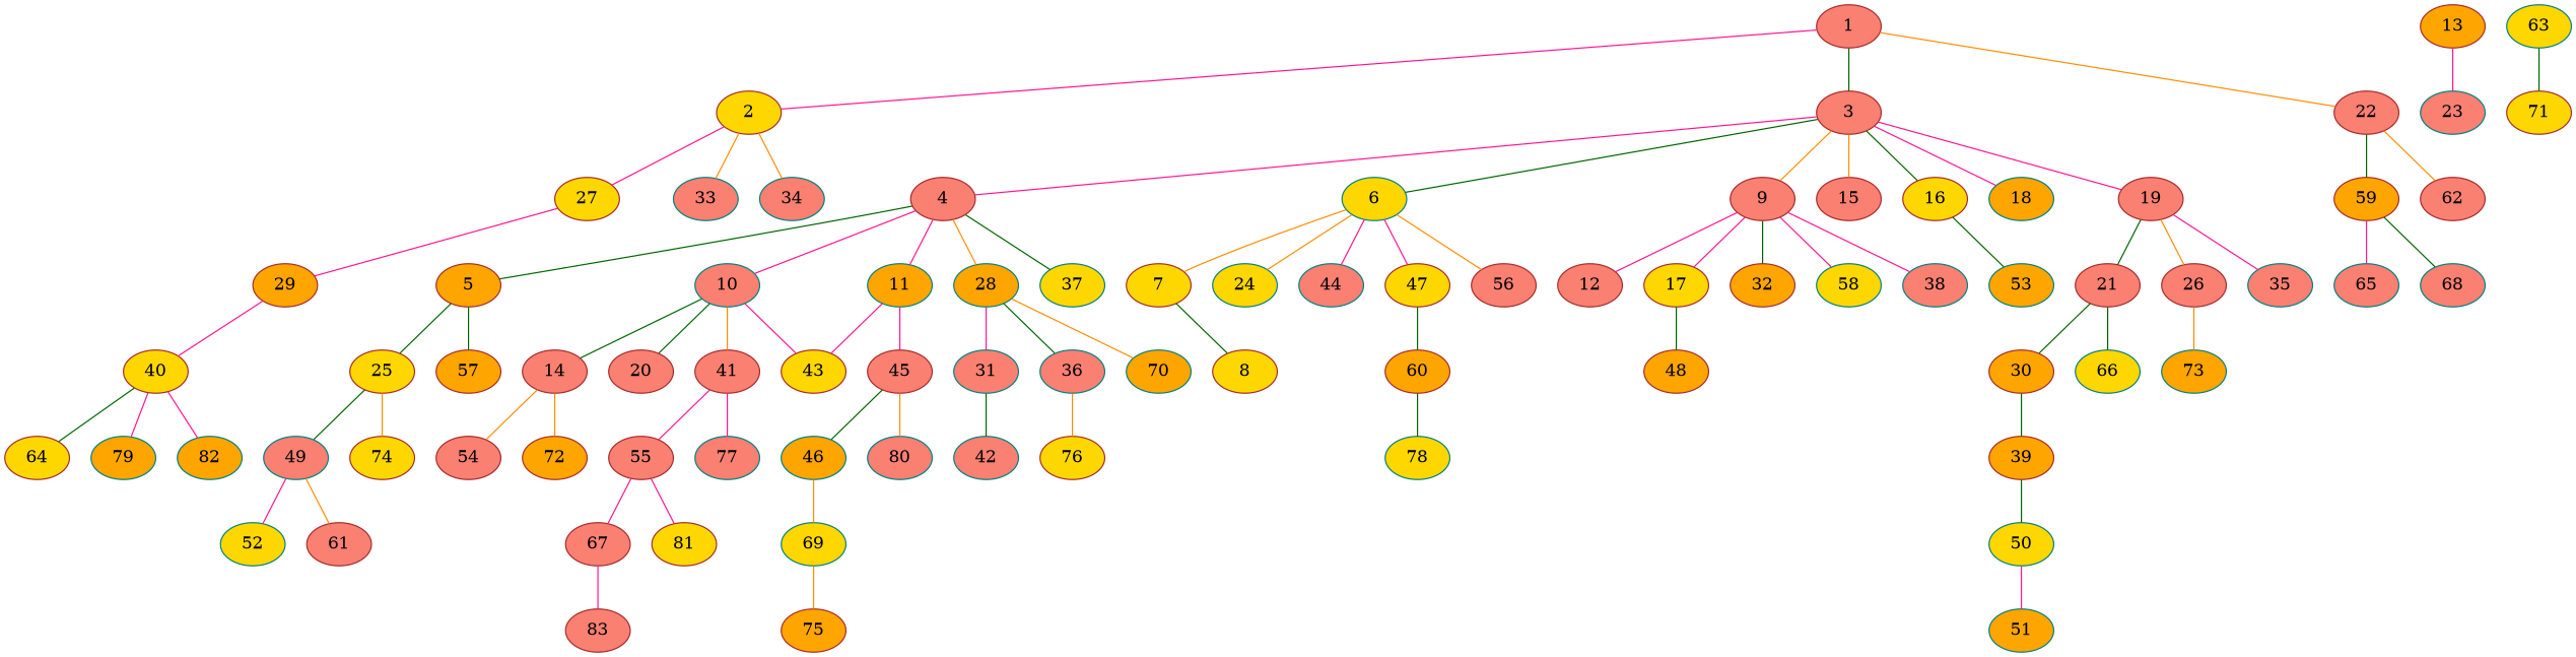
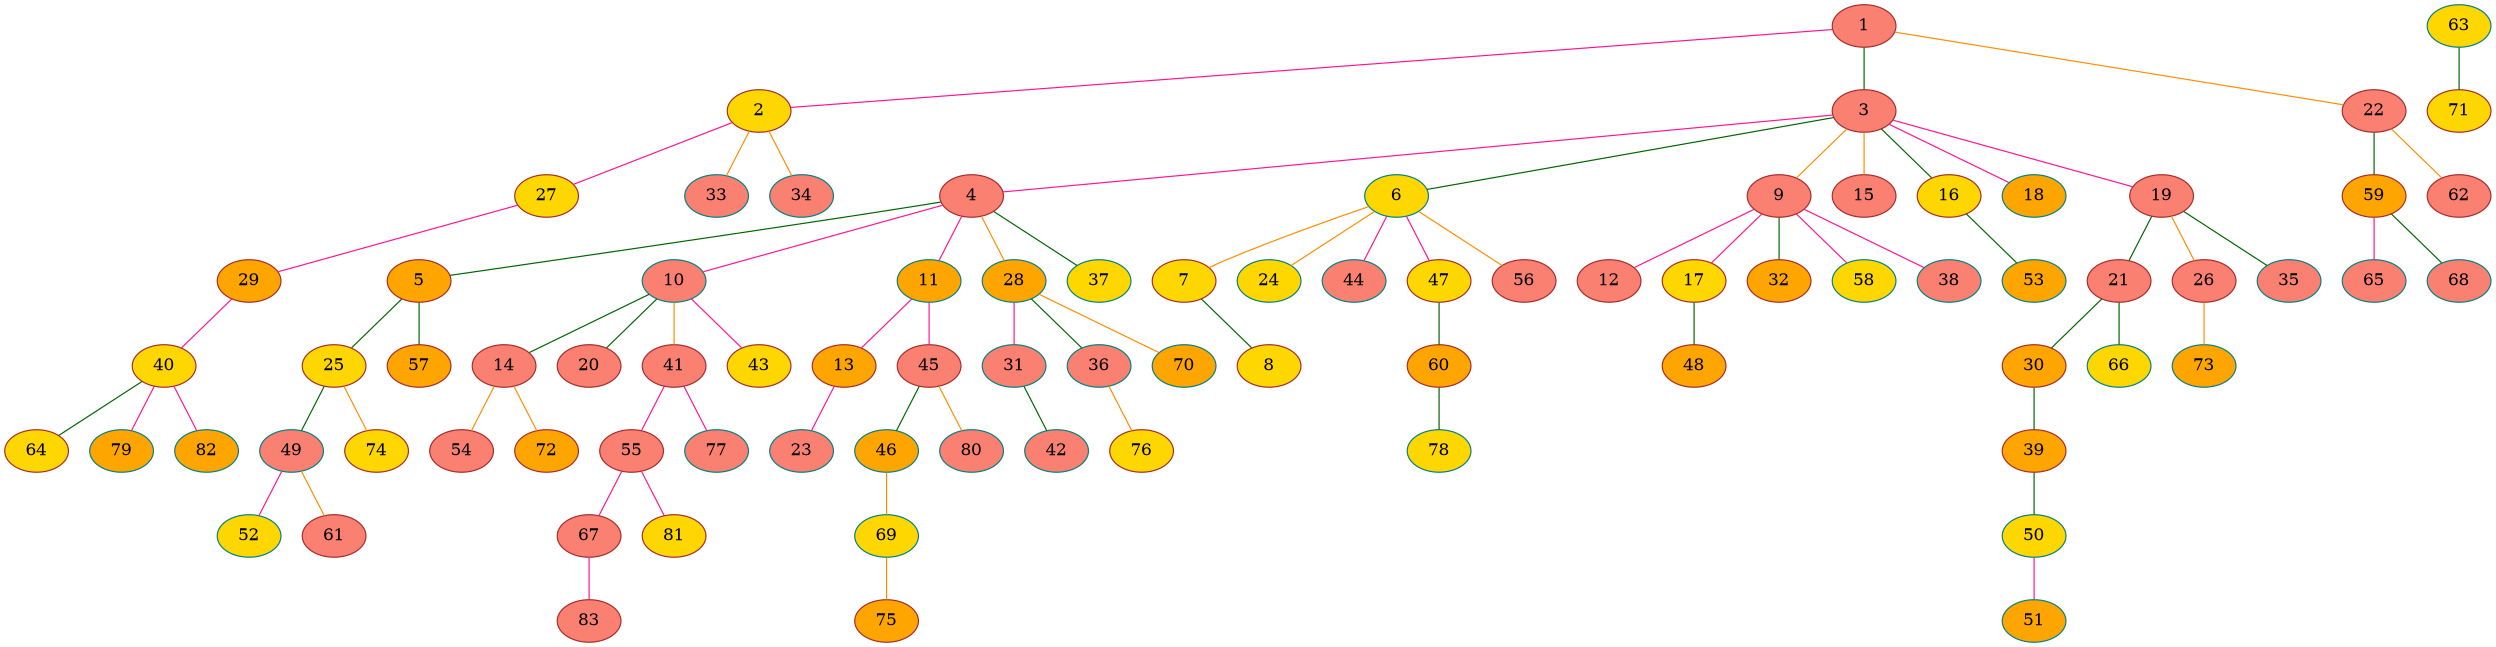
  graph {
    node [color=brown fillcolor=salmon style=filled]
    edge [color=deeppink]
    2 [fillcolor=gold]
    1
    3
    22
    27 [fillcolor=gold]
    33 [color=teal]
    34 [color=teal]
    4
    6 [color=teal fillcolor=gold]
    9
    15
    16 [fillcolor=gold]
    18 [color=teal fillcolor=orange]
    19
    59 [fillcolor=orange]
    62
    29 [fillcolor=orange]
    5 [fillcolor=orange]
    10 [color=teal]
    11 [color=teal fillcolor=orange]
    28 [color=teal fillcolor=orange]
    37 [color=teal fillcolor=gold]
    7 [fillcolor=gold]
    24 [color=teal fillcolor=gold]
    44 [color=teal]
    47 [fillcolor=gold]
    56
    12
    17 [fillcolor=gold]
    32 [fillcolor=orange]
    58 [color=teal fillcolor=gold]
    38 [color=teal]
    53 [color=teal fillcolor=orange]
    21
    26
    35 [color=teal]
    25 [fillcolor=gold]
    57 [fillcolor=orange]
    14
    20
    41
    43 [fillcolor=gold]
    13 [fillcolor=orange]
    45
    31 [color=teal]
    36 [color=teal]
    70 [color=teal fillcolor=orange]
    49 [color=teal]
    74 [fillcolor=gold]
    8 [fillcolor=gold]
    60 [fillcolor=orange]
    48 [fillcolor=orange]
    54
    72 [fillcolor=orange]
    55
    77 [color=teal]
    23 [color=teal]
    46 [color=teal fillcolor=orange]
    80 [color=teal]
    30 [fillcolor=orange]
    66 [color=teal fillcolor=gold]
    73 [color=teal fillcolor=orange]
    39 [fillcolor=orange]
    65 [color=teal]
    68 [color=teal]
    52 [color=teal fillcolor=gold]
    61
    40 [fillcolor=gold]
    42 [color=teal]
    76 [fillcolor=gold]
    64 [fillcolor=gold]
    79 [color=teal fillcolor=orange]
    82 [color=teal fillcolor=orange]
    50 [color=teal fillcolor=gold]
    51 [color=teal fillcolor=orange]
    67
    81 [fillcolor=gold]
    69 [color=teal fillcolor=gold]
    75 [fillcolor=orange]
    78 [color=teal fillcolor=gold]
    83
    63 [color=teal fillcolor=gold]
    71 [fillcolor=gold]
    2 -- 27
    2 -- 33 [color=darkorange]
    2 -- 34 [color=darkorange]
    1 -- 2
    1 -- 3 [color=darkgreen]
    1 -- 22 [color=darkorange]
    3 -- 4
    3 -- 6 [color=darkgreen]
    3 -- 9 [color=darkorange]
    3 -- 15 [color=darkorange]
    3 -- 16 [color=darkgreen]
    3 -- 18
    3 -- 19
    22 -- 59 [color=darkgreen]
    22 -- 62 [color=darkorange]
    27 -- 29
    4 -- 5 [color=darkgreen]
    4 -- 10
    4 -- 11
    4 -- 28 [color=darkorange]
    4 -- 37 [color=darkgreen]
    6 -- 7 [color=darkorange]
    6 -- 24 [color=darkorange]
    6 -- 44
    6 -- 47
    6 -- 56 [color=darkorange]
    9 -- 12
    9 -- 17
    9 -- 32 [color=darkgreen]
    9 -- 58
    9 -- 38
    16 -- 53 [color=darkgreen]
    19 -- 21 [color=darkgreen]
    19 -- 26 [color=darkorange]
-   19 -- 35
+   19 -- 35 [color=darkgreen]
    59 -- 65
    59 -- 68 [color=darkgreen]
    29 -- 40
    5 -- 25 [color=darkgreen]
    5 -- 57 [color=darkgreen]
    10 -- 14 [color=darkgreen]
    10 -- 20 [color=darkgreen]
    10 -- 41 [color=darkorange]
    10 -- 43
-   11 -- 43
+   11 -- 13
    11 -- 45
    28 -- 31
    28 -- 36 [color=darkgreen]
    28 -- 70 [color=darkorange]
    7 -- 8 [color=darkgreen]
    47 -- 60 [color=darkgreen]
    17 -- 48 [color=darkgreen]
    21 -- 30 [color=darkgreen]
    21 -- 66 [color=darkgreen]
    26 -- 73 [color=darkorange]
    25 -- 49 [color=darkgreen]
    25 -- 74 [color=darkorange]
    14 -- 54 [color=darkorange]
    14 -- 72 [color=darkorange]
    41 -- 55
    41 -- 77
    13 -- 23
    45 -- 46 [color=darkgreen]
    45 -- 80 [color=darkorange]
    31 -- 42 [color=darkgreen]
    36 -- 76 [color=darkorange]
    49 -- 52
    49 -- 61 [color=darkorange]
    60 -- 78 [color=darkgreen]
    55 -- 67
    55 -- 81
    46 -- 69 [color=darkorange]
    30 -- 39 [color=darkgreen]
    39 -- 50 [color=darkgreen]
    40 -- 64 [color=darkgreen]
    40 -- 79
    40 -- 82
    50 -- 51
    67 -- 83
    69 -- 75 [color=darkorange]
    63 -- 71 [color=darkgreen]
  }
